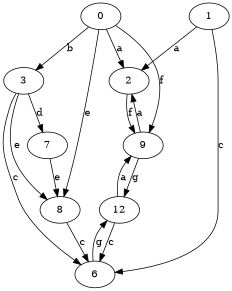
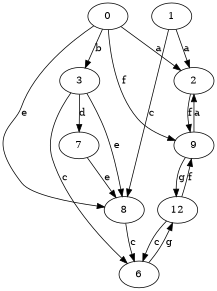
  strict digraph {
    0
    2
    3
    8
    9
    6
    7
    n8 [label=12]
    1
    0 -> 2 [label=a]
    0 -> 3 [label=b]
    0 -> 8 [label=e]
    0 -> 9 [label=f]
    2 -> 9 [label=f]
    3 -> 8 [label=e]
    3 -> 6 [label=c]
    3 -> 7 [label=d]
    8 -> 6 [label=c]
    9 -> 2 [label=a]
    9 -> n8 [label=g]
    6 -> n8 [label=g]
    7 -> 8 [label=e]
-   n8 -> 9 [label=a]
+   n8 -> 9 [label=f]
    n8 -> 6 [label=c]
    1 -> 2 [label=a]
-   1 -> 6 [label=c]
+   1 -> 8 [label=c]
  }
